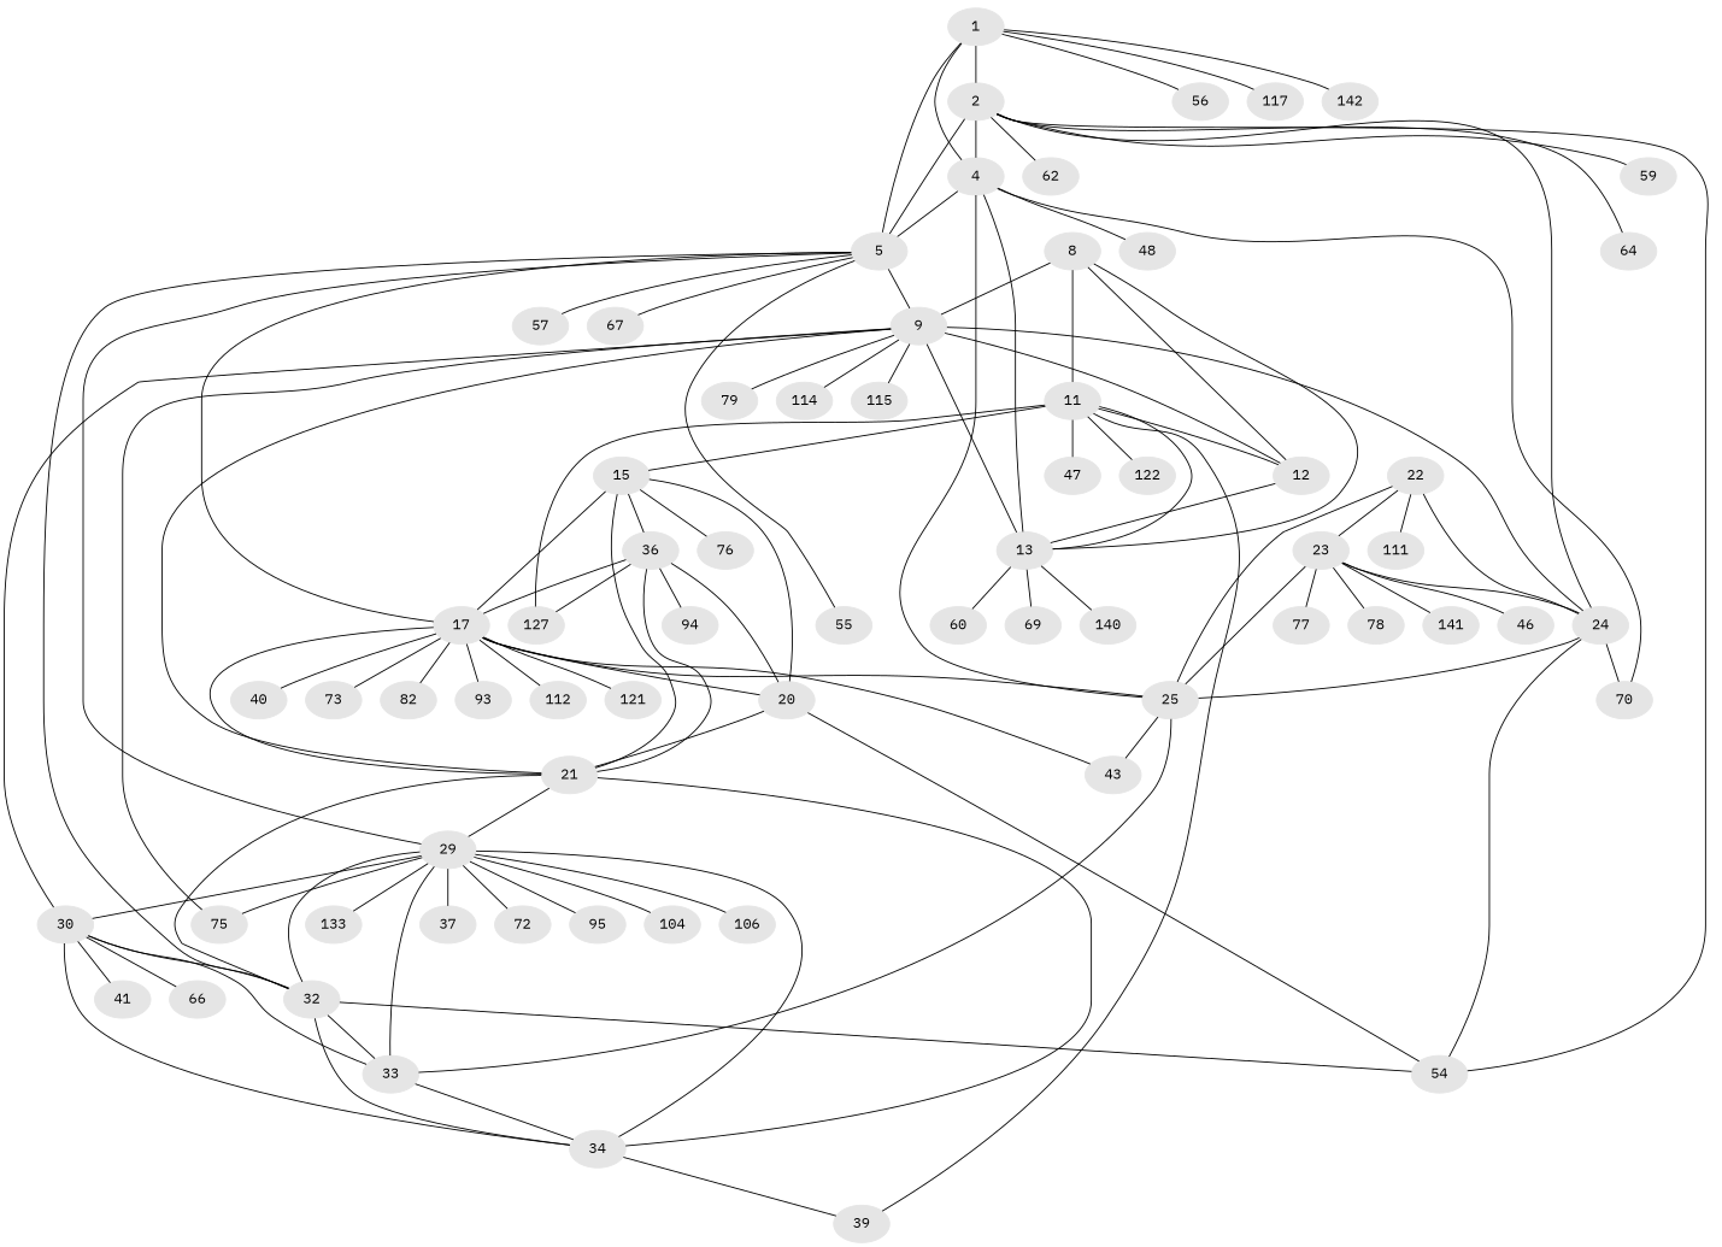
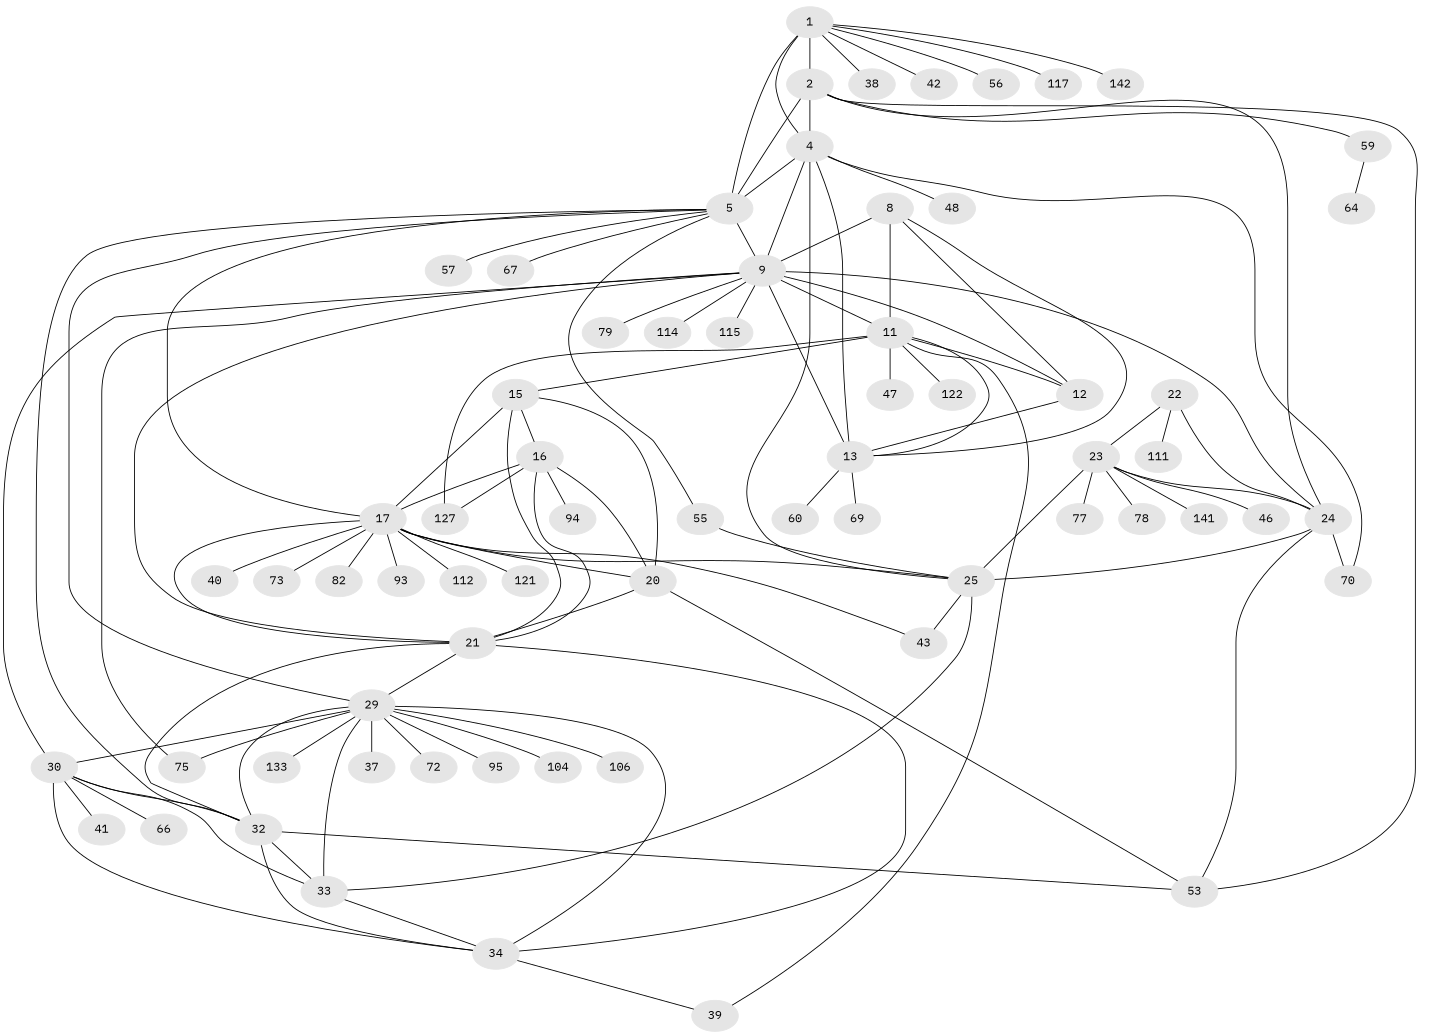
  graph {
    fontname="IBM Plex Mono"
    node [color=gray90 fontname="IBM Plex Mono" style=filled]
    edge [fontname="IBM Plex Mono"]
    2 [super="+3"]
    4
    5 [super="+86+125+7"]
    24 [super="+28"]
-   54 [super="+85+65"]
+   54 [super="+85+65" label=53]
    59
-   62
    64
    1
+   38 [super="+107"]
+   42
    56 [super="+63"]
    117
    142
    9 [super="+74+10"]
    13
    25 [super="+105+120+44+26"]
    48
    70
    17 [super="+18"]
    29 [super="+31"]
    32 [super="+61+49+131"]
    55
    57
    67
    11
    12
    21 [super="+45+137+119+139+97+98"]
    30
    75
    79
    114
    115
    60
    69
-   140
    43
    33 [super="+100+89+36"]
    20 [super="+91+123+116+136"]
    40
    73
    82
    93
    112
    121
    34 [super="+124+126+83+87+35"]
    37
    72
    95
    104 [super="+113"]
    106
    133
    8 [super="+71"]
    15 [super="+19+84"]
    39
    47 [super="+108"]
    122
    127
    41
    66
-   16 [label=36]
-   76
+   16
    94
    22
    23
    111
    46 [super="+128"]
    77
    78
    141
    2 -- 4 [weight=3]
    2 -- 5 [weight=6]
    2 -- 24 [weight=2]
    2 -- 54
    2 -- 59
-   2 -- 62
-   2 -- 64
+   59 -- 64
    4 -- 5 [weight=2]
+   4 -- 9
    4 -- 13
    4 -- 25
    4 -- 48
    4 -- 70
    5 -- 9
    5 -- 17
    5 -- 29
    5 -- 32
    5 -- 55
    5 -- 57
    5 -- 67
    24 -- 54
    24 -- 25 [weight=6]
    24 -- 70
    1 -- 2 [weight=3]
    1 -- 4
    1 -- 5 [weight=2]
+   1 -- 38
+   1 -- 42
    1 -- 56
    1 -- 117
    1 -- 142
    9 -- 24
    9 -- 13 [weight=3]
+   9 -- 11 [weight=3]
    9 -- 12 [weight=3]
    9 -- 21
    9 -- 30
    9 -- 75
    9 -- 79
    9 -- 114
    9 -- 115
    13 -- 60
    13 -- 69
-   13 -- 140
    25 -- 43
    25 -- 33
    17 -- 25
    17 -- 21 [weight=2]
    17 -- 43
    17 -- 20 [weight=2]
    17 -- 40
    17 -- 73
    17 -- 82
    17 -- 93
    17 -- 112
    17 -- 121
    29 -- 32 [weight=2]
    29 -- 30 [weight=2]
    29 -- 75
    29 -- 33 [weight=2]
    29 -- 34 [weight=4]
    29 -- 37
    29 -- 72
    29 -- 95
    29 -- 104
    29 -- 106
    29 -- 133
    32 -- 54
    32 -- 33
    32 -- 34 [weight=2]
    11 -- 13
    11 -- 12
    11 -- 15
    11 -- 39
    11 -- 47
    11 -- 122
    11 -- 127
    12 -- 13
    21 -- 29
    21 -- 32
    21 -- 34
    30 -- 32
    30 -- 33
    30 -- 34 [weight=2]
    30 -- 41
    30 -- 66
    33 -- 34 [weight=2]
    20 -- 54
    20 -- 21
    34 -- 39
    8 -- 9 [weight=3]
    8 -- 13
    8 -- 11
    8 -- 12
    15 -- 17 [weight=4]
    15 -- 21 [weight=2]
    15 -- 20 [weight=2]
    15 -- 16 [weight=2]
-   15 -- 76
    16 -- 17 [weight=2]
    16 -- 21
    16 -- 20
    16 -- 127
    16 -- 94
    22 -- 24 [weight=2]
-   22 -- 25 [weight=3]
+   55 -- 25 [weight=3]
    22 -- 23
    22 -- 111
    23 -- 24 [weight=2]
    23 -- 25 [weight=3]
    23 -- 46
    23 -- 77
    23 -- 78
    23 -- 141
  }
